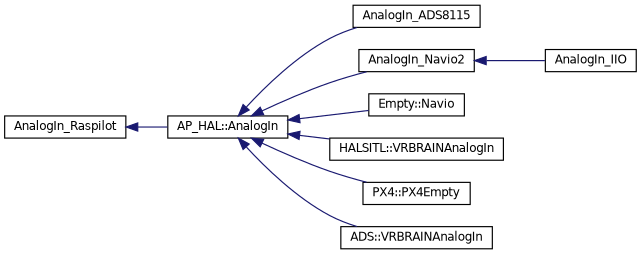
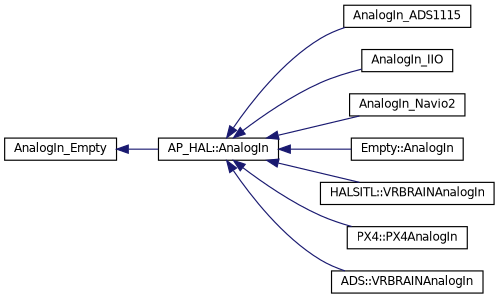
  digraph {
    rankdir=LR
    node [color=black fillcolor=white fontname=Helvetica fontsize=10 shape=record style=filled]
    edge [color=midnightblue dir=back fontname=Helvetica fontsize=10 labelfontname=Helvetica labelfontsize=10 style=solid]
    n1 [height=0.2 label="AP_HAL::AnalogIn" width=0.4]
-   n2 [height=0.2 label=AnalogIn_ADS8115 width=0.4]
+   n2 [height=0.2 label=AnalogIn_ADS1115 width=0.4]
    n3 [height=0.2 label=AnalogIn_IIO width=0.4]
    n4 [height=0.2 label=AnalogIn_Navio2 width=0.4]
-   n5 [height=0.2 label="Empty::Navio" width=0.4]
+   n5 [height=0.2 label="Empty::AnalogIn" width=0.4]
    n6 [height=0.2 label="HALSITL::VRBRAINAnalogIn" width=0.4]
-   n7 [height=0.2 label="PX4::PX4Empty" width=0.4]
+   n7 [height=0.2 label="PX4::PX4AnalogIn" width=0.4]
    n8 [height=0.2 label="ADS::VRBRAINAnalogIn" width=0.4]
-   n9 [height=0.2 label=AnalogIn_Raspilot width=0.4]
+   n9 [height=0.2 label=AnalogIn_Empty width=0.4]
    n1 -> n2
-   n4 -> n3
+   n1 -> n3
    n1 -> n4
    n1 -> n5
    n1 -> n6
    n1 -> n7
    n1 -> n8
    n9 -> n1
  }
